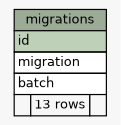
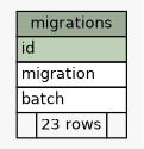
  digraph {
    bgcolor="#f7f7f7"
    fontname=Helvetica
    fontsize=11
    nodesep=0.18
    rankdir=RL
    ranksep=0.46
-   n1 [fontname=Helvetica fontsize=11 label=<     <TABLE BORDER="0" CELLBORDER="1" CELLSPACING="0" BGCOLOR="#ffffff">       <TR><TD COLSPAN="3" BGCOLOR="#9bab96" ALIGN="CENTER">migrations</TD></TR>       <TR><TD PORT="id" COLSPAN="3" BGCOLOR="#bed1b8" ALIGN="LEFT">id</TD></TR>       <TR><TD PORT="migration" COLSPAN="3" ALIGN="LEFT">migration</TD></TR>       <TR><TD PORT="batch" COLSPAN="3" ALIGN="LEFT">batch</TD></TR>       <TR><TD ALIGN="LEFT" BGCOLOR="#f7f7f7">  </TD><TD ALIGN="RIGHT" BGCOLOR="#f7f7f7">13 rows</TD><TD ALIGN="RIGHT" BGCOLOR="#f7f7f7">  </TD></TR>     </TABLE>> shape=plaintext]
+   n1 [fontname=Helvetica fontsize=11 label=<     <TABLE BORDER="0" CELLBORDER="1" CELLSPACING="0" BGCOLOR="#ffffff">       <TR><TD COLSPAN="3" BGCOLOR="#9bab96" ALIGN="CENTER">migrations</TD></TR>       <TR><TD PORT="id" COLSPAN="3" BGCOLOR="#bed1b8" ALIGN="LEFT">id</TD></TR>       <TR><TD PORT="migration" COLSPAN="3" ALIGN="LEFT">migration</TD></TR>       <TR><TD PORT="batch" COLSPAN="3" ALIGN="LEFT">batch</TD></TR>       <TR><TD ALIGN="LEFT" BGCOLOR="#f7f7f7">  </TD><TD ALIGN="RIGHT" BGCOLOR="#f7f7f7">23 rows</TD><TD ALIGN="RIGHT" BGCOLOR="#f7f7f7">  </TD></TR>     </TABLE>> shape=plaintext]
  }
